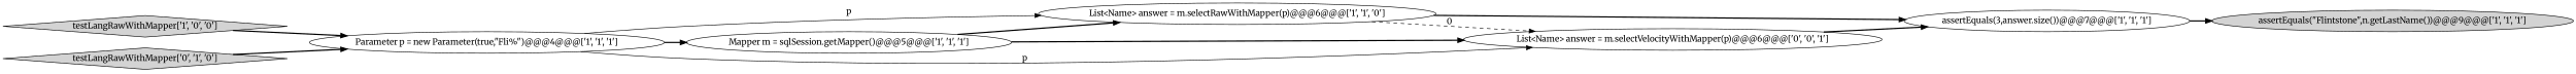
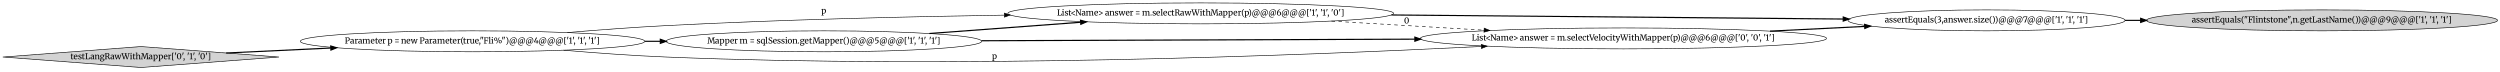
  digraph {
    fontname=Merriweather
    rankdir=LR
    node [fillcolor=white fontname=Merriweather shape=ellipse style=filled]
    edge [fontname=Merriweather style=bold]
    n1 [label="Parameter p = new Parameter(true,\"Fli%\")@@@4@@@['1', '1', '1']"]
    n2 [label="List<Name> answer = m.selectRawWithMapper(p)@@@6@@@['1', '1', '0']"]
    n3 [label="Mapper m = sqlSession.getMapper()@@@5@@@['1', '1', '1']"]
    n4 [label="List<Name> answer = m.selectVelocityWithMapper(p)@@@6@@@['0', '0', '1']"]
    n5 [label="assertEquals(3,answer.size())@@@7@@@['1', '1', '1']"]
    n6 [fillcolor=lightgray label="assertEquals(\"Flintstone\",n.getLastName())@@@9@@@['1', '1', '1']"]
-   n7 [fillcolor=lightgray label="testLangRawWithMapper['1', '0', '0']" shape=diamond]
    n8 [fillcolor=lightgray label="testLangRawWithMapper['0', '1', '0']" shape=diamond]
    n1 -> n2 [label=p style=solid]
    n1 -> n3
    n1 -> n4 [label=p style=solid]
    n2 -> n4 [label=0 style=dashed]
    n2 -> n5
    n3 -> n2
    n3 -> n4
    n4 -> n5
    n5 -> n6
-   n7 -> n1
    n8 -> n1
  }
